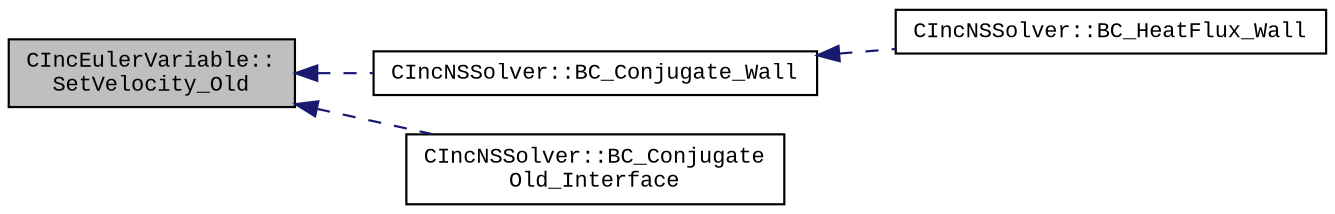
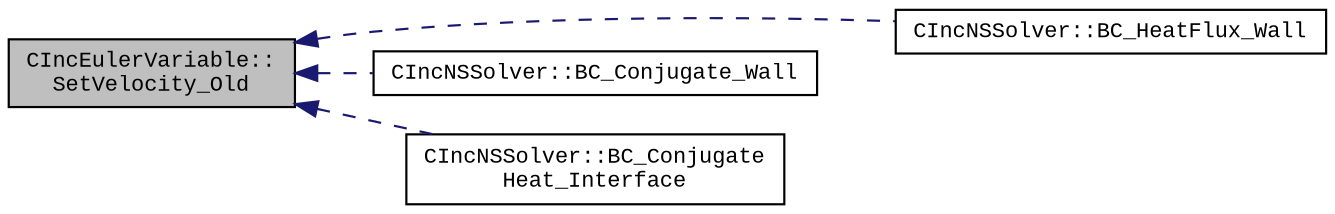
  digraph {
    fontname="Liberation Mono"
    rankdir=LR
    node [color=black fillcolor=white fontname="Liberation Mono" fontsize=10 shape=record style=filled]
    edge [color=midnightblue dir=back fontname="Liberation Mono" fontsize=10 labelfontname=Helvetica labelfontsize=10 style=dashed]
    n1 [fillcolor=grey75 fontcolor=black height=0.2 label="CIncEulerVariable::\lSetVelocity_Old" width=0.4]
    n2 [height=0.2 label="CIncNSSolver::BC_HeatFlux_Wall" width=0.4]
    n3 [height=0.2 label="CIncNSSolver::BC_Conjugate_Wall" width=0.4]
-   n4 [height=0.2 label="CIncNSSolver::BC_Conjugate\lOld_Interface" width=0.4]
-   n3 -> n2
+   n4 [height=0.2 label="CIncNSSolver::BC_Conjugate\lHeat_Interface" width=0.4]
+   n1 -> n2
    n1 -> n3
    n1 -> n4
  }
